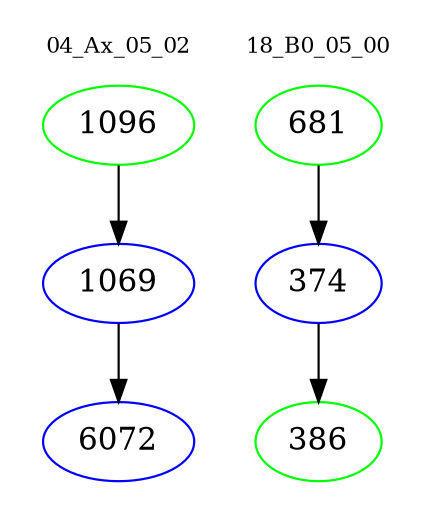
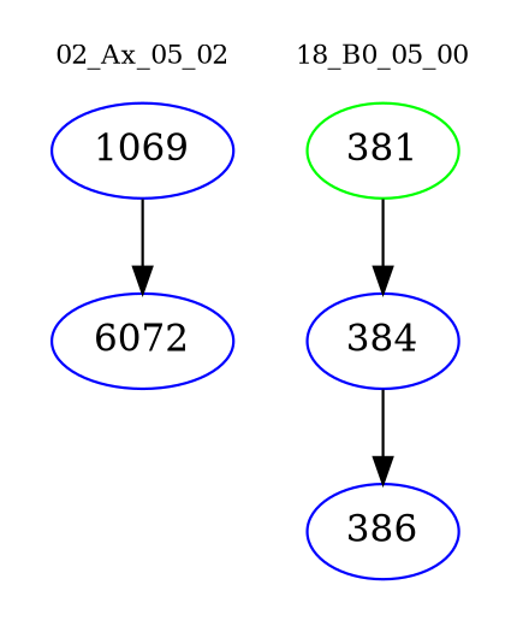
  digraph {
    node [color=blue]
    edge [color=black]
-   n1 [color=green label=1096]
    n2 [label=1069]
    n3 [label=6072]
-   n4 [color=green label=681]
-   n5 [label=374]
-   n6 [color=green label=386]
+   n4 [color=green label=381]
+   n5 [label=384]
+   n6 [label=386]
    subgraph cluster_1 {
      color=white
      fontsize=10
-     label="04_Ax_05_02"
-     n1
+     label="02_Ax_05_02"
      n2
      n3
    }
    subgraph cluster_2 {
      color=white
      fontsize=10
      label="18_B0_05_00"
      n4
      n5
      n6
    }
-   n1 -> n2
    n2 -> n3
    n4 -> n5
    n5 -> n6
  }
